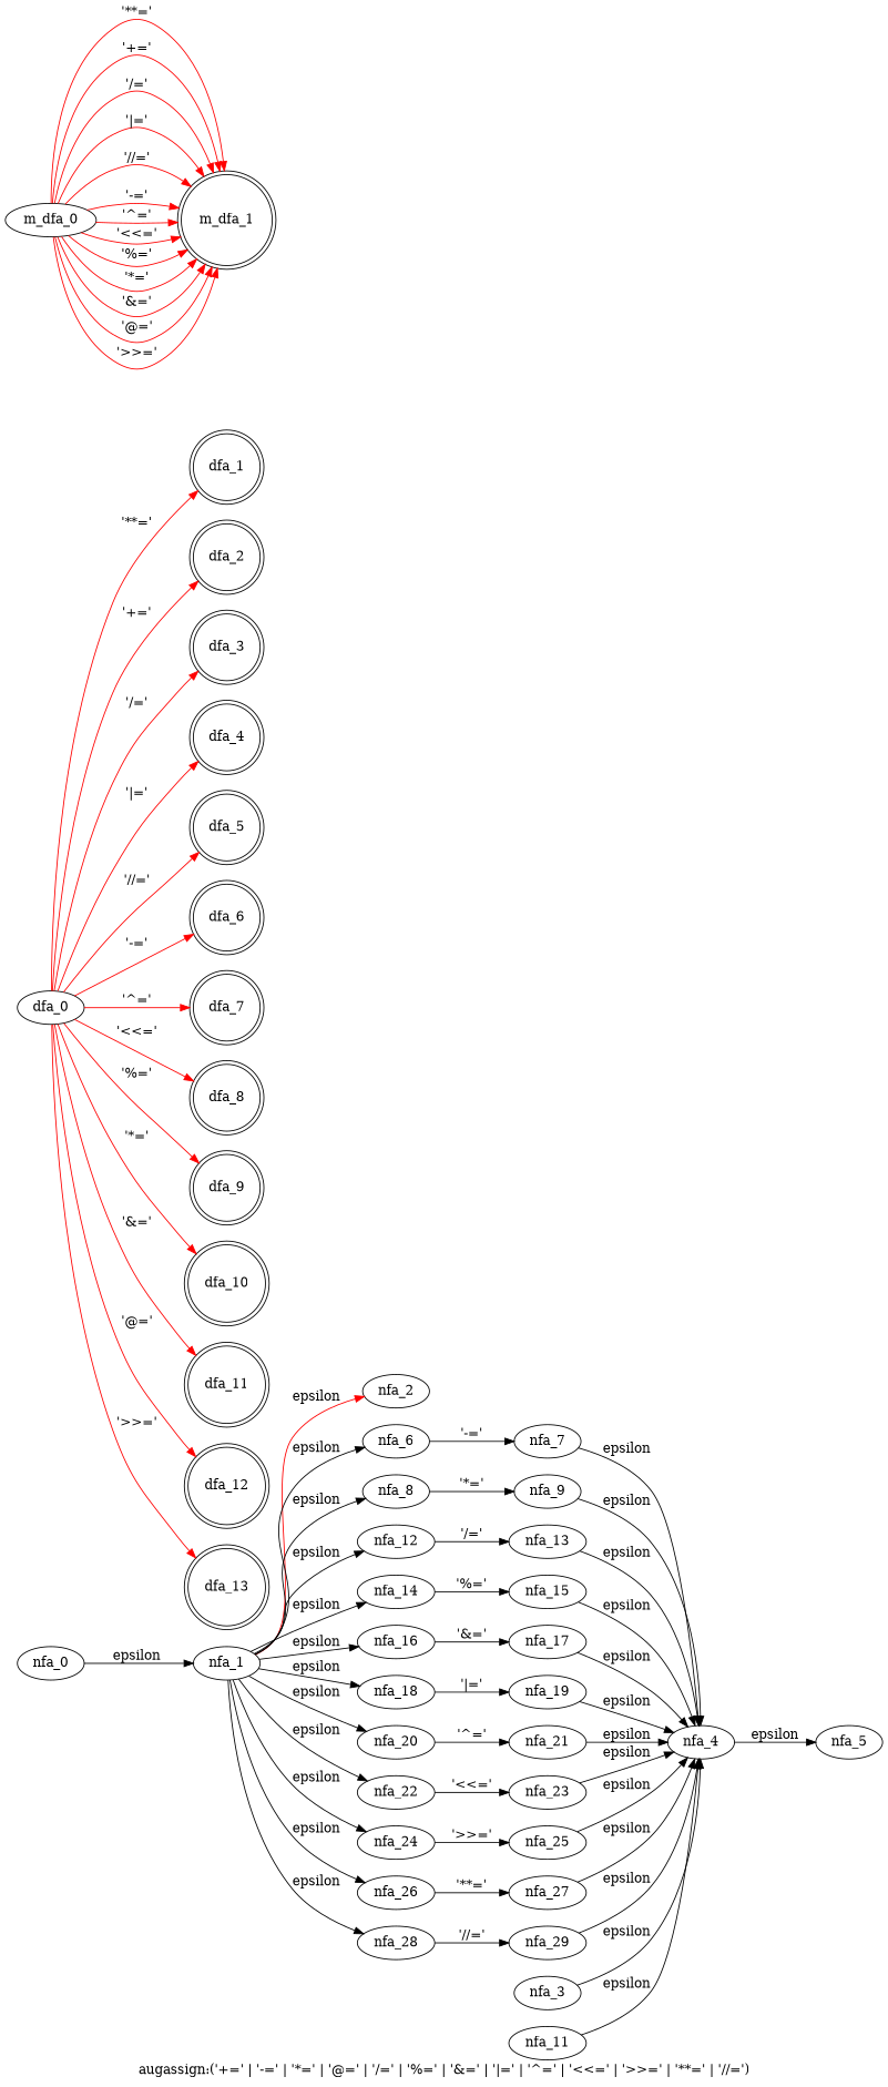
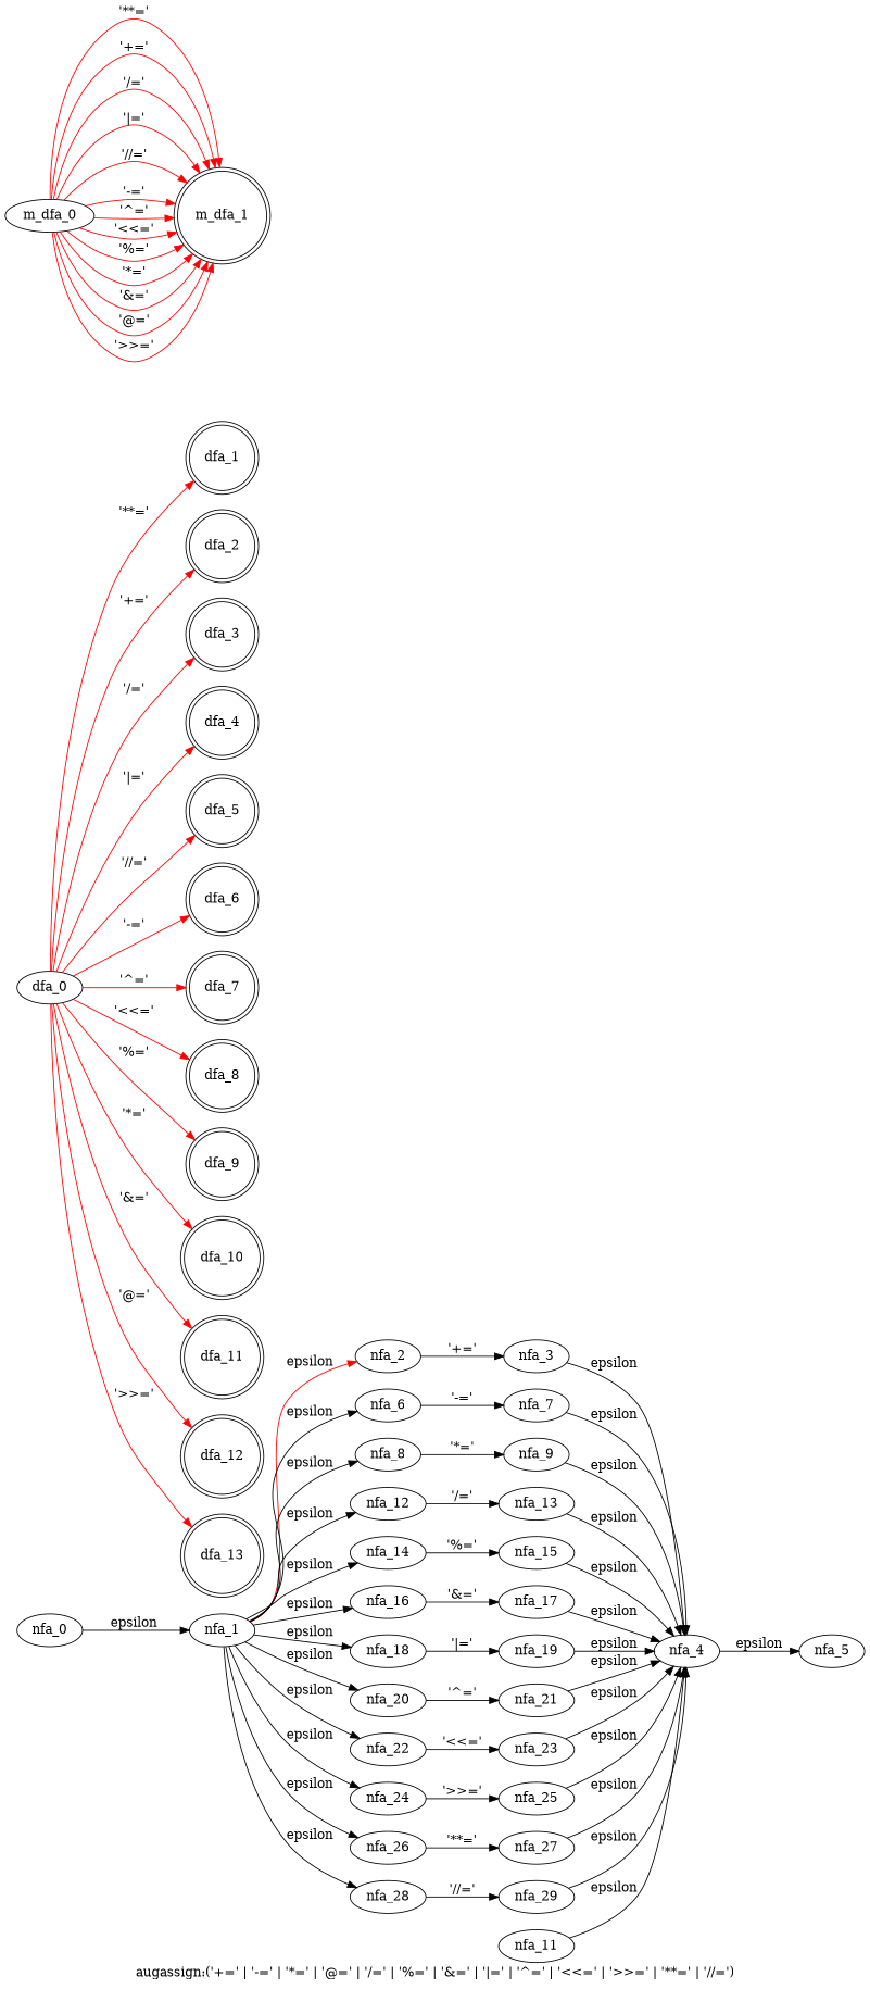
  digraph {
    fontname="DejaVu Serif"
    label="augassign:('+=' | '-=' | '*=' | '@=' | '/=' | '%=' | '&=' | '|=' | '^=' | '<<=' | '>>=' | '**=' | '//=')"
    rankdir=LR
    node [fontname="DejaVu Serif"]
    edge [fontname="DejaVu Serif"]
    nfa_0
    nfa_1
    nfa_2
    nfa_6
    nfa_8
    nfa_12
    nfa_14
    nfa_16
    nfa_18
    nfa_20
    nfa_22
    nfa_24
    nfa_26
    nfa_28
    nfa_3
    nfa_4
    nfa_5
    nfa_7
    nfa_9
    nfa_11
    nfa_13
    nfa_15
    nfa_17
    nfa_19
    nfa_21
    nfa_23
    nfa_25
    nfa_27
    nfa_29
    dfa_1 [shape=doublecircle]
    dfa_0
    dfa_2 [shape=doublecircle]
    dfa_3 [shape=doublecircle]
    dfa_4 [shape=doublecircle]
    dfa_5 [shape=doublecircle]
    dfa_6 [shape=doublecircle]
    dfa_7 [shape=doublecircle]
    dfa_8 [shape=doublecircle]
    dfa_9 [shape=doublecircle]
    dfa_10 [shape=doublecircle]
    dfa_11 [shape=doublecircle]
    dfa_12 [shape=doublecircle]
    dfa_13 [shape=doublecircle]
    m_dfa_1 [shape=doublecircle]
    m_dfa_0
    subgraph sub_1 {
      nfa_0
      nfa_1
      nfa_2
      nfa_6
      nfa_8
      nfa_12
      nfa_14
      nfa_16
      nfa_18
      nfa_20
      nfa_22
      nfa_24
      nfa_26
      nfa_28
      nfa_3
      nfa_4
      nfa_5
      nfa_7
      nfa_9
      nfa_11
      nfa_13
      nfa_15
      nfa_17
      nfa_19
      nfa_21
      nfa_23
      nfa_25
      nfa_27
      nfa_29
    }
    subgraph sub_2 {
      dfa_1
      dfa_0
      dfa_2
      dfa_3
      dfa_4
      dfa_5
      dfa_6
      dfa_7
      dfa_8
      dfa_9
      dfa_10
      dfa_11
      dfa_12
      dfa_13
    }
    subgraph sub_3 {
      m_dfa_1
      m_dfa_0
    }
    nfa_0 -> nfa_1 [label=epsilon]
    nfa_1 -> nfa_2 [color=red label=epsilon]
    nfa_1 -> nfa_6 [label=epsilon]
    nfa_1 -> nfa_8 [label=epsilon]
    nfa_1 -> nfa_12 [label=epsilon]
    nfa_1 -> nfa_14 [label=epsilon]
    nfa_1 -> nfa_16 [label=epsilon]
    nfa_1 -> nfa_18 [label=epsilon]
    nfa_1 -> nfa_20 [label=epsilon]
    nfa_1 -> nfa_22 [label=epsilon]
    nfa_1 -> nfa_24 [label=epsilon]
    nfa_1 -> nfa_26 [label=epsilon]
    nfa_1 -> nfa_28 [label=epsilon]
+   nfa_2 -> nfa_3 [label="'+='"]
    nfa_6 -> nfa_7 [label="'-='"]
    nfa_8 -> nfa_9 [label="'*='"]
    nfa_12 -> nfa_13 [label="'/='"]
    nfa_14 -> nfa_15 [label="'%='"]
    nfa_16 -> nfa_17 [label="'&='"]
    nfa_18 -> nfa_19 [label="'|='"]
    nfa_20 -> nfa_21 [label="'^='"]
    nfa_22 -> nfa_23 [label="'<<='"]
    nfa_24 -> nfa_25 [label="'>>='"]
    nfa_26 -> nfa_27 [label="'**='"]
    nfa_28 -> nfa_29 [label="'//='"]
    nfa_3 -> nfa_4 [label=epsilon]
    nfa_4 -> nfa_5 [label=epsilon]
    nfa_7 -> nfa_4 [label=epsilon]
    nfa_9 -> nfa_4 [label=epsilon]
    nfa_11 -> nfa_4 [label=epsilon]
    nfa_13 -> nfa_4 [label=epsilon]
    nfa_15 -> nfa_4 [label=epsilon]
    nfa_17 -> nfa_4 [label=epsilon]
    nfa_19 -> nfa_4 [label=epsilon]
    nfa_21 -> nfa_4 [label=epsilon]
    nfa_23 -> nfa_4 [label=epsilon]
    nfa_25 -> nfa_4 [label=epsilon]
    nfa_27 -> nfa_4 [label=epsilon]
    nfa_29 -> nfa_4 [label=epsilon]
    dfa_0 -> dfa_1 [color=red label="'**='"]
    dfa_0 -> dfa_2 [color=red label="'+='"]
    dfa_0 -> dfa_3 [color=red label="'/='"]
    dfa_0 -> dfa_4 [color=red label="'|='"]
    dfa_0 -> dfa_5 [color=red label="'//='"]
    dfa_0 -> dfa_6 [color=red label="'-='"]
    dfa_0 -> dfa_7 [color=red label="'^='"]
    dfa_0 -> dfa_8 [color=red label="'<<='"]
    dfa_0 -> dfa_9 [color=red label="'%='"]
    dfa_0 -> dfa_10 [color=red label="'*='"]
    dfa_0 -> dfa_11 [color=red label="'&='"]
    dfa_0 -> dfa_12 [color=red label="'@='"]
    dfa_0 -> dfa_13 [color=red label="'>>='"]
    m_dfa_0 -> m_dfa_1 [color=red label="'**='"]
    m_dfa_0 -> m_dfa_1 [color=red label="'+='"]
    m_dfa_0 -> m_dfa_1 [color=red label="'/='"]
    m_dfa_0 -> m_dfa_1 [color=red label="'|='"]
    m_dfa_0 -> m_dfa_1 [color=red label="'//='"]
    m_dfa_0 -> m_dfa_1 [color=red label="'-='"]
    m_dfa_0 -> m_dfa_1 [color=red label="'^='"]
    m_dfa_0 -> m_dfa_1 [color=red label="'<<='"]
    m_dfa_0 -> m_dfa_1 [color=red label="'%='"]
    m_dfa_0 -> m_dfa_1 [color=red label="'*='"]
    m_dfa_0 -> m_dfa_1 [color=red label="'&='"]
    m_dfa_0 -> m_dfa_1 [color=red label="'@='"]
    m_dfa_0 -> m_dfa_1 [color=red label="'>>='"]
  }
